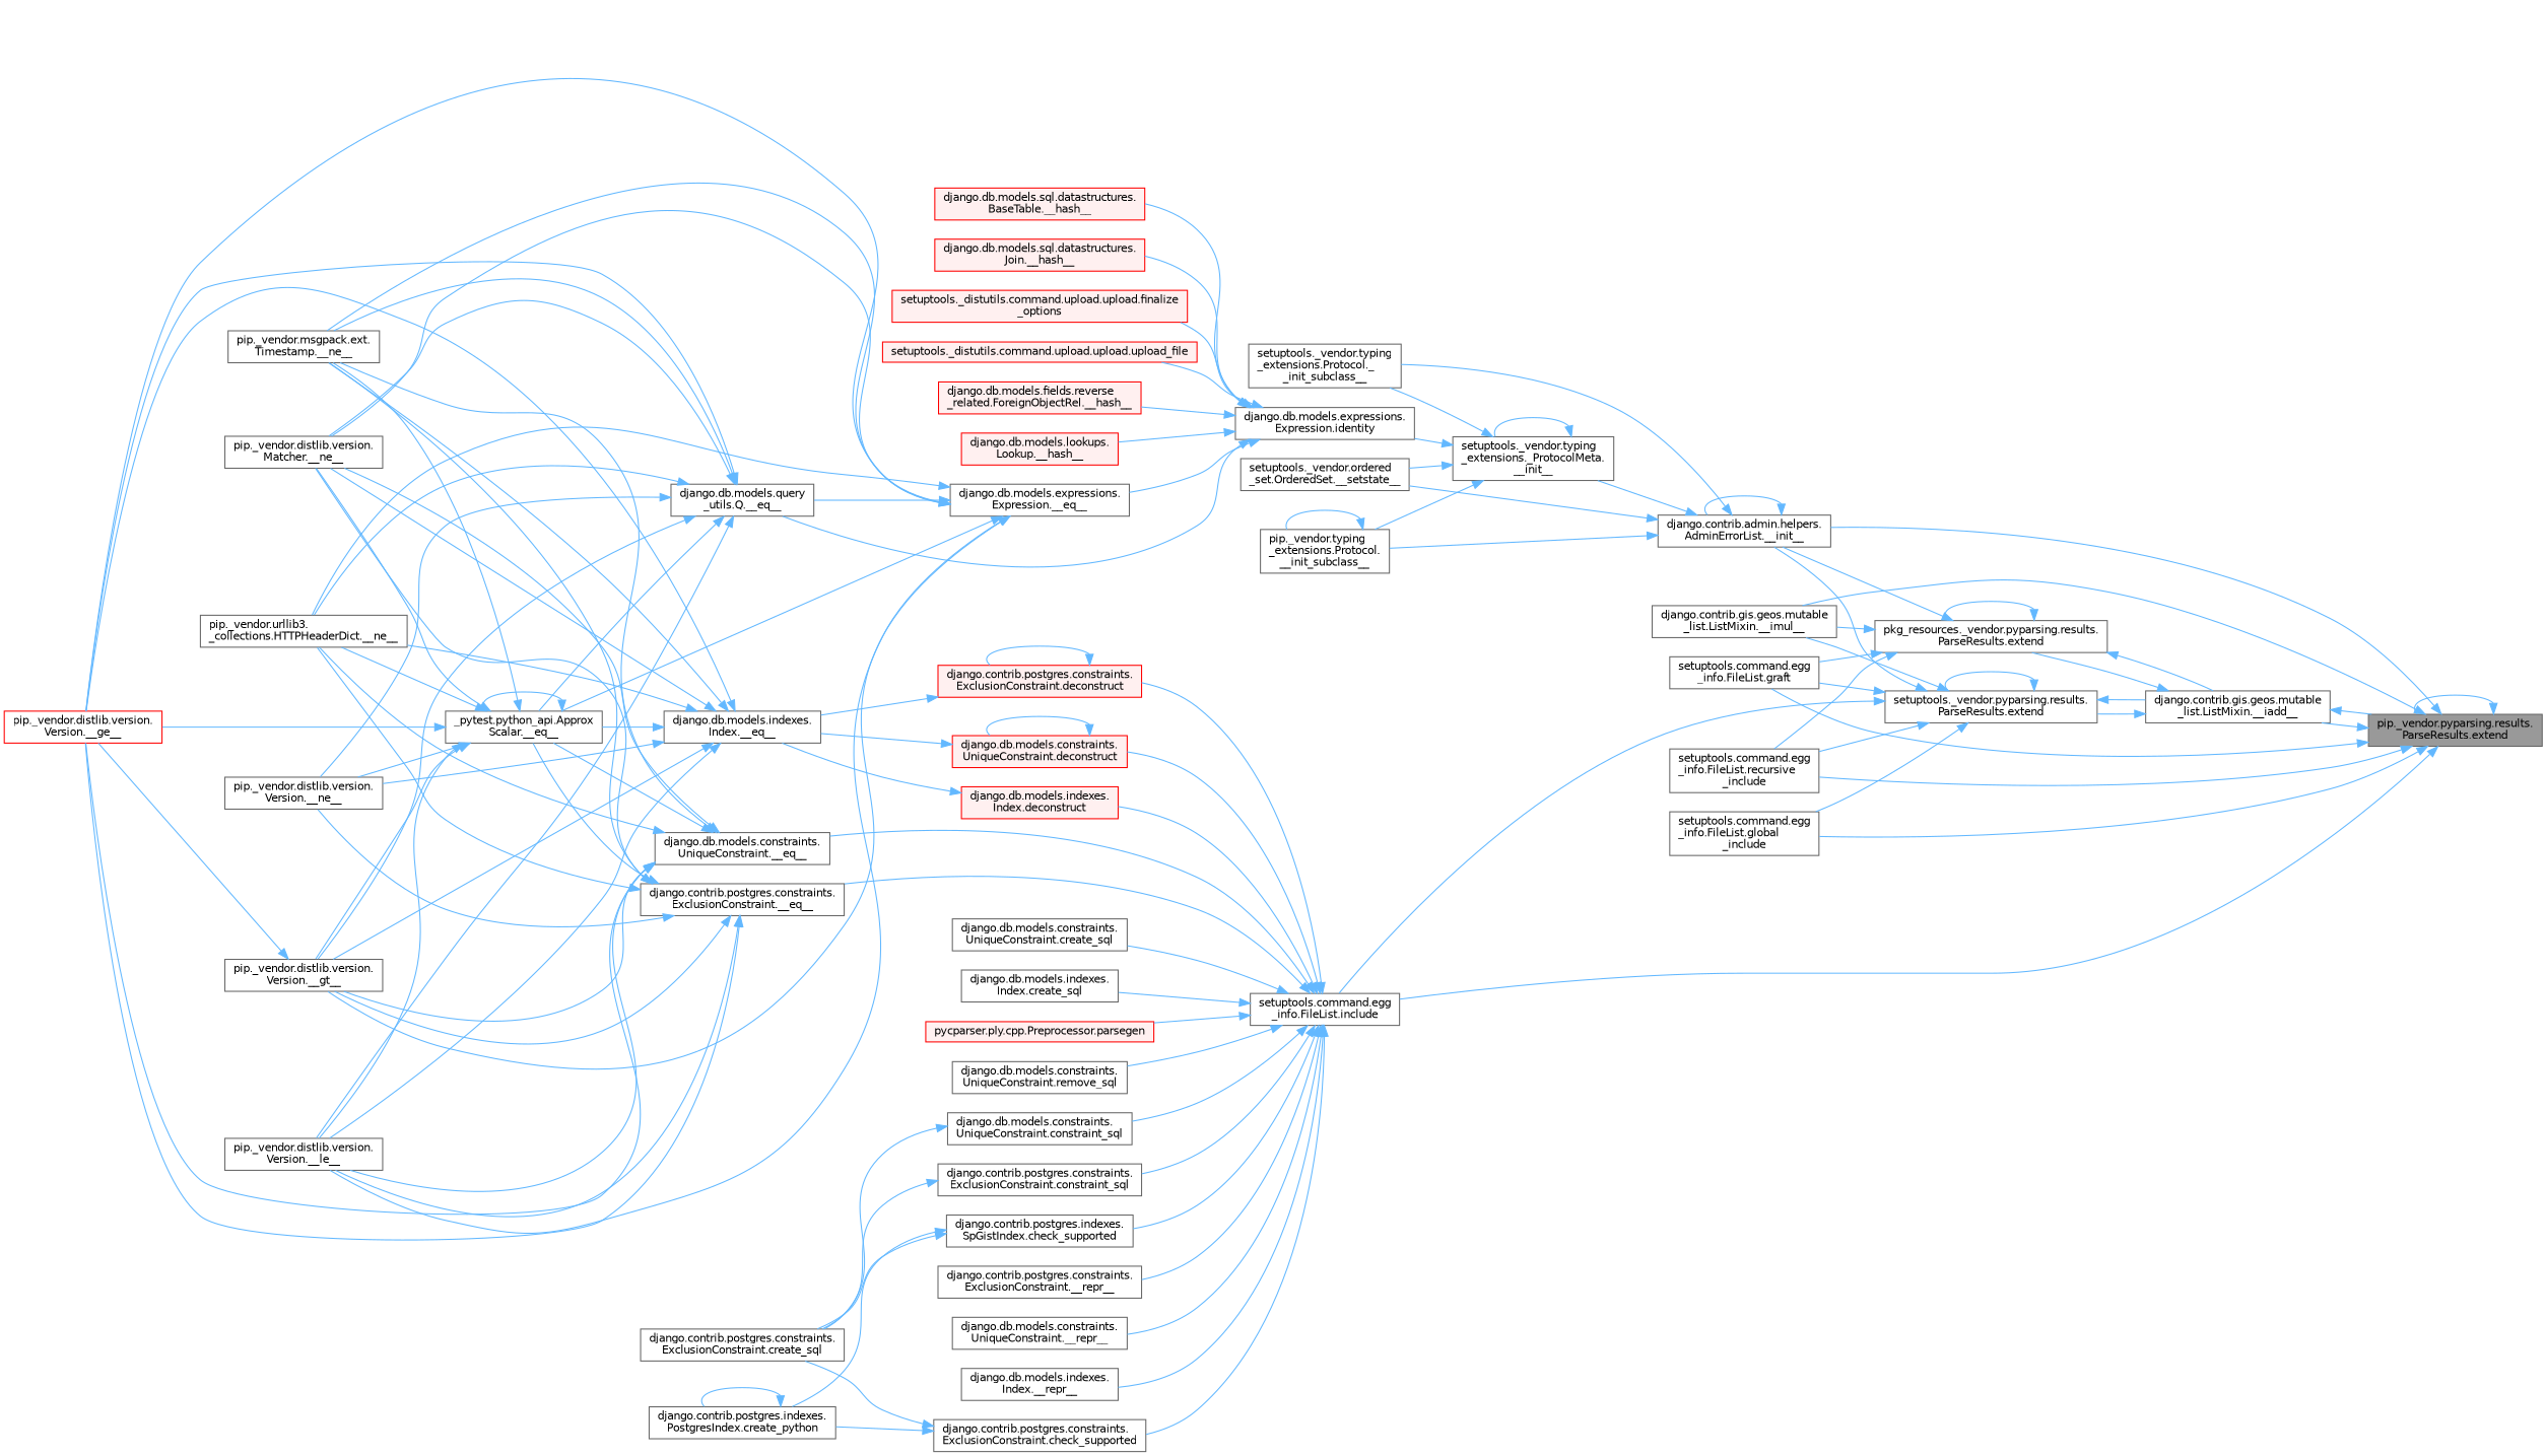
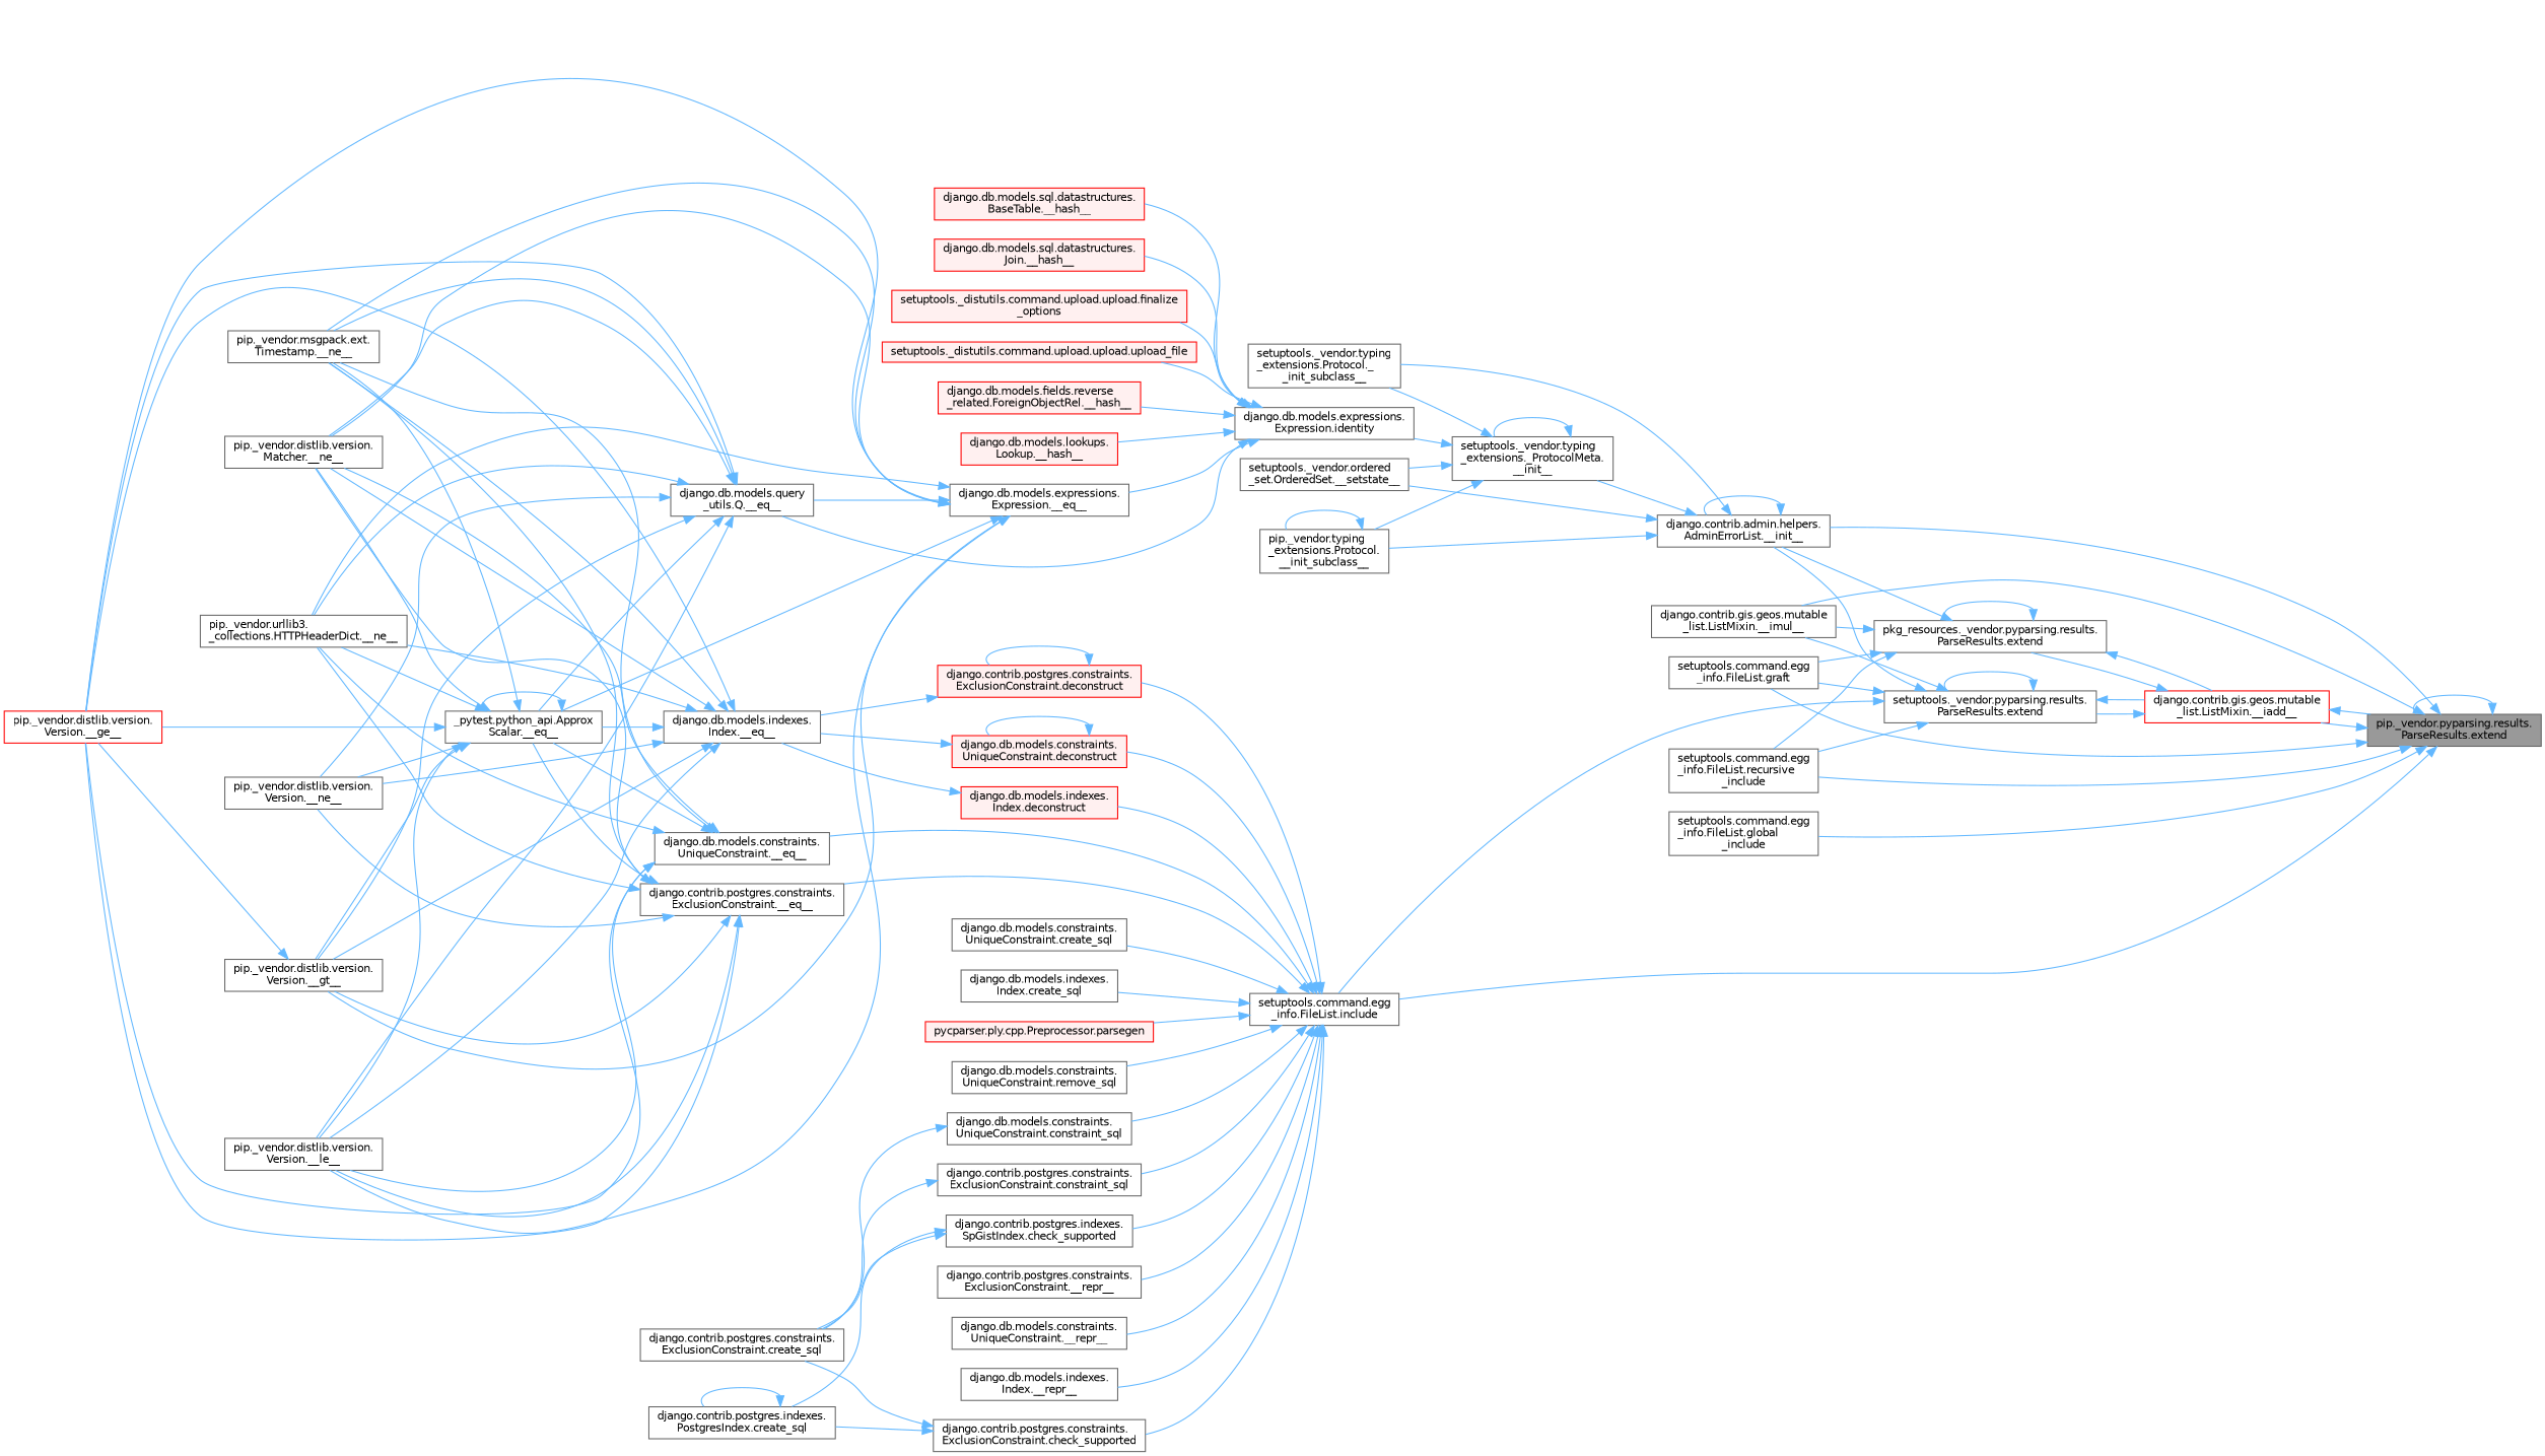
  digraph {
    rankdir=RL
    node [color=grey40 fillcolor=white fontname=Helvetica fontsize=10 shape=box style=filled]
    edge [color=steelblue1 dir=back fontname=Helvetica fontsize=10 labelfontname=Helvetica labelfontsize=10 style=solid]
    n1 [color=gray40 fillcolor=grey60 fontcolor=black height=0.2 label="pip._vendor.pyparsing.results.\lParseResults.extend" width=0.4]
-   n2 [height=0.2 label="django.contrib.gis.geos.mutable\l_list.ListMixin.__iadd__" width=0.4]
+   n2 [color=red height=0.2 label="django.contrib.gis.geos.mutable\l_list.ListMixin.__iadd__" width=0.4]
    n3 [height=0.2 label="django.contrib.gis.geos.mutable\l_list.ListMixin.__imul__" width=0.4]
    n4 [height=0.2 label="django.contrib.admin.helpers.\lAdminErrorList.__init__" width=0.4]
    n5 [height=0.2 label="setuptools.command.egg\l_info.FileList.global\l_include" width=0.4]
    n6 [height=0.2 label="setuptools.command.egg\l_info.FileList.graft" width=0.4]
    n7 [height=0.2 label="setuptools.command.egg\l_info.FileList.include" width=0.4]
    n8 [height=0.2 label="setuptools.command.egg\l_info.FileList.recursive\l_include" width=0.4]
    n9 [height=0.2 label="pkg_resources._vendor.pyparsing.results.\lParseResults.extend" width=0.4]
    n10 [height=0.2 label="setuptools._vendor.pyparsing.results.\lParseResults.extend" width=0.4]
    n11 [height=0.2 label="setuptools._vendor.typing\l_extensions._ProtocolMeta.\l__init__" width=0.4]
    n12 [height=0.2 label="pip._vendor.typing\l_extensions.Protocol.\l__init_subclass__" width=0.4]
    n13 [height=0.2 label="setuptools._vendor.typing\l_extensions.Protocol._\l_init_subclass__" width=0.4]
    n14 [height=0.2 label="setuptools._vendor.ordered\l_set.OrderedSet.__setstate__" width=0.4]
    n15 [height=0.2 label="django.contrib.postgres.constraints.\lExclusionConstraint.__eq__" width=0.4]
    n16 [height=0.2 label="django.db.models.constraints.\lUniqueConstraint.__eq__" width=0.4]
    n17 [height=0.2 label="django.contrib.postgres.constraints.\lExclusionConstraint.__repr__" width=0.4]
    n18 [height=0.2 label="django.db.models.constraints.\lUniqueConstraint.__repr__" width=0.4]
    n19 [height=0.2 label="django.db.models.indexes.\lIndex.__repr__" width=0.4]
    n20 [height=0.2 label="django.contrib.postgres.constraints.\lExclusionConstraint.check_supported" width=0.4]
    n21 [height=0.2 label="django.contrib.postgres.indexes.\lSpGistIndex.check_supported" width=0.4]
    n22 [height=0.2 label="django.contrib.postgres.constraints.\lExclusionConstraint.constraint_sql" width=0.4]
    n23 [height=0.2 label="django.db.models.constraints.\lUniqueConstraint.constraint_sql" width=0.4]
    n24 [height=0.2 label="django.db.models.constraints.\lUniqueConstraint.create_sql" width=0.4]
    n25 [height=0.2 label="django.db.models.indexes.\lIndex.create_sql" width=0.4]
    n26 [color=red fillcolor="#FFF0F0" height=0.2 label="django.contrib.postgres.constraints.\lExclusionConstraint.deconstruct" width=0.4]
    n27 [color=red fillcolor="#FFF0F0" height=0.2 label="django.db.models.constraints.\lUniqueConstraint.deconstruct" width=0.4]
    n28 [color=red fillcolor="#FFF0F0" height=0.2 label="django.db.models.indexes.\lIndex.deconstruct" width=0.4]
    n29 [color=red fillcolor="#FFF0F0" height=0.2 label="pycparser.ply.cpp.Preprocessor.parsegen" width=0.4]
    n30 [height=0.2 label="django.db.models.constraints.\lUniqueConstraint.remove_sql" width=0.4]
    n31 [height=0.2 label="django.db.models.expressions.\lExpression.identity" width=0.4]
    n32 [height=0.2 label="django.db.models.expressions.\lExpression.__eq__" width=0.4]
    n33 [height=0.2 label="django.db.models.query\l_utils.Q.__eq__" width=0.4]
    n34 [color=red fillcolor="#FFF0F0" height=0.2 label="django.db.models.fields.reverse\l_related.ForeignObjectRel.__hash__" width=0.4]
    n35 [color=red fillcolor="#FFF0F0" height=0.2 label="django.db.models.lookups.\lLookup.__hash__" width=0.4]
    n36 [color=red fillcolor="#FFF0F0" height=0.2 label="django.db.models.sql.datastructures.\lBaseTable.__hash__" width=0.4]
    n37 [color=red fillcolor="#FFF0F0" height=0.2 label="django.db.models.sql.datastructures.\lJoin.__hash__" width=0.4]
    n38 [color=red fillcolor="#FFF0F0" height=0.2 label="setuptools._distutils.command.upload.upload.finalize\l_options" width=0.4]
    n39 [color=red fillcolor="#FFF0F0" height=0.2 label="setuptools._distutils.command.upload.upload.upload_file" width=0.4]
    n40 [height=0.2 label="_pytest.python_api.Approx\lScalar.__eq__" width=0.4]
    n41 [color=red height=0.2 label="pip._vendor.distlib.version.\lVersion.__ge__" width=0.4]
    n42 [height=0.2 label="pip._vendor.distlib.version.\lVersion.__gt__" width=0.4]
    n43 [height=0.2 label="pip._vendor.distlib.version.\lVersion.__le__" width=0.4]
    n44 [height=0.2 label="pip._vendor.distlib.version.\lMatcher.__ne__" width=0.4]
    n45 [height=0.2 label="pip._vendor.msgpack.ext.\lTimestamp.__ne__" width=0.4]
    n46 [height=0.2 label="pip._vendor.urllib3.\l_collections.HTTPHeaderDict.__ne__" width=0.4]
    n47 [height=0.2 label="pip._vendor.distlib.version.\lVersion.__ne__" width=0.4]
    n48 [height=0.2 label="django.contrib.postgres.constraints.\lExclusionConstraint.create_sql" width=0.4]
-   n49 [height=0.2 label="django.contrib.postgres.indexes.\lPostgresIndex.create_python" width=0.4]
+   n49 [height=0.2 label="django.contrib.postgres.indexes.\lPostgresIndex.create_sql" width=0.4]
    n50 [height=0.2 label="django.db.models.indexes.\lIndex.__eq__" width=0.4]
    n1 -> n1
    n1 -> n2
    n1 -> n3
    n1 -> n4
    n1 -> n5
    n1 -> n6
    n1 -> n7
    n1 -> n8
    n2 -> n1
    n2 -> n9
    n2 -> n10
    n4 -> n4
    n4 -> n11
    n4 -> n12
    n4 -> n13
    n4 -> n14
    n7 -> n15
    n7 -> n16
    n7 -> n17
    n7 -> n18
    n7 -> n19
    n7 -> n20
    n7 -> n21
    n7 -> n22
    n7 -> n23
    n7 -> n24
    n7 -> n25
    n7 -> n26
    n7 -> n27
    n7 -> n28
    n7 -> n29
    n7 -> n30
    n9 -> n2
    n9 -> n3
    n9 -> n4
    n9 -> n6
    n9 -> n8
    n9 -> n9
    n10 -> n2
    n10 -> n3
    n10 -> n4
-   n10 -> n5
    n10 -> n6
    n10 -> n7
    n10 -> n8
    n10 -> n10
    n11 -> n11
    n11 -> n12
    n11 -> n13
    n11 -> n14
    n11 -> n31
    n12 -> n12
    n15 -> n40
    n15 -> n41
    n15 -> n42
    n15 -> n43
    n15 -> n44
    n15 -> n45
    n15 -> n46
    n15 -> n47
    n16 -> n40
    n16 -> n41
-   n16 -> n42
    n16 -> n43
    n16 -> n44
    n16 -> n45
    n16 -> n46
    n20 -> n48
    n20 -> n49
    n21 -> n48
    n21 -> n49
    n22 -> n48
    n23 -> n48
    n26 -> n26
    n26 -> n50
    n27 -> n27
    n27 -> n50
    n28 -> n50
    n31 -> n32
    n31 -> n33
    n31 -> n34
    n31 -> n35
    n31 -> n36
    n31 -> n37
    n31 -> n38
    n31 -> n39
    n32 -> n33
    n32 -> n40
    n32 -> n41
    n32 -> n42
    n32 -> n43
    n32 -> n44
    n32 -> n45
    n32 -> n46
    n33 -> n40
    n33 -> n41
    n33 -> n42
    n33 -> n43
    n33 -> n44
    n33 -> n45
    n33 -> n46
    n33 -> n47
    n40 -> n40
    n40 -> n41
    n40 -> n42
    n40 -> n43
    n40 -> n44
    n40 -> n45
    n40 -> n46
    n40 -> n47
    n42 -> n41
    n49 -> n49
    n50 -> n40
    n50 -> n41
    n50 -> n42
    n50 -> n43
    n50 -> n44
    n50 -> n45
    n50 -> n46
    n50 -> n47
  }
